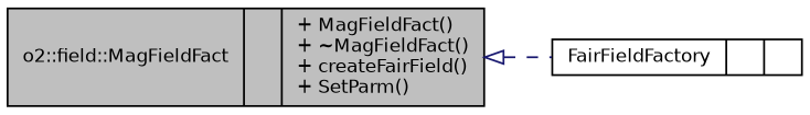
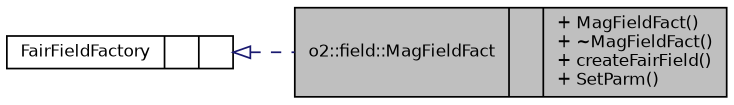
  digraph {
    rankdir=LR
    node [color=black fontname=Helvetica fontsize=10 shape=record]
    n1 [fillcolor=grey75 fontcolor=black height=0.2 label="{o2::field::MagFieldFact\n||+ MagFieldFact()\l+ ~MagFieldFact()\l+ createFairField()\l+ SetParm()\l}" style=filled width=0.4]
    n2 [height=0.2 label="{FairFieldFactory\n||}" width=0.4]
-   n1 -> n2 [arrowtail=onormal color=midnightblue dir=back fontname=Helvetica fontsize=10 labelfontname=Helvetica labelfontsize=10 style=dashed]
+   n2 -> n1 [arrowtail=onormal color=midnightblue dir=back fontname=Helvetica fontsize=10 labelfontname=Helvetica labelfontsize=10 style=dashed]
  }
